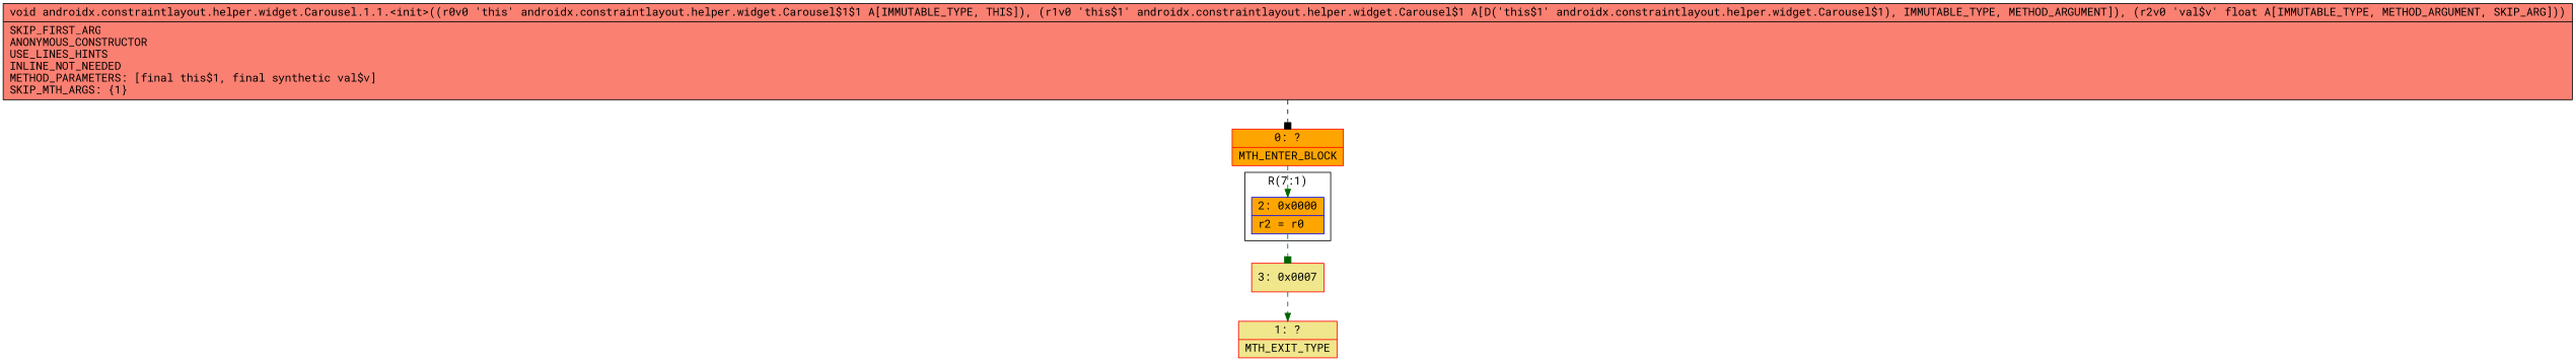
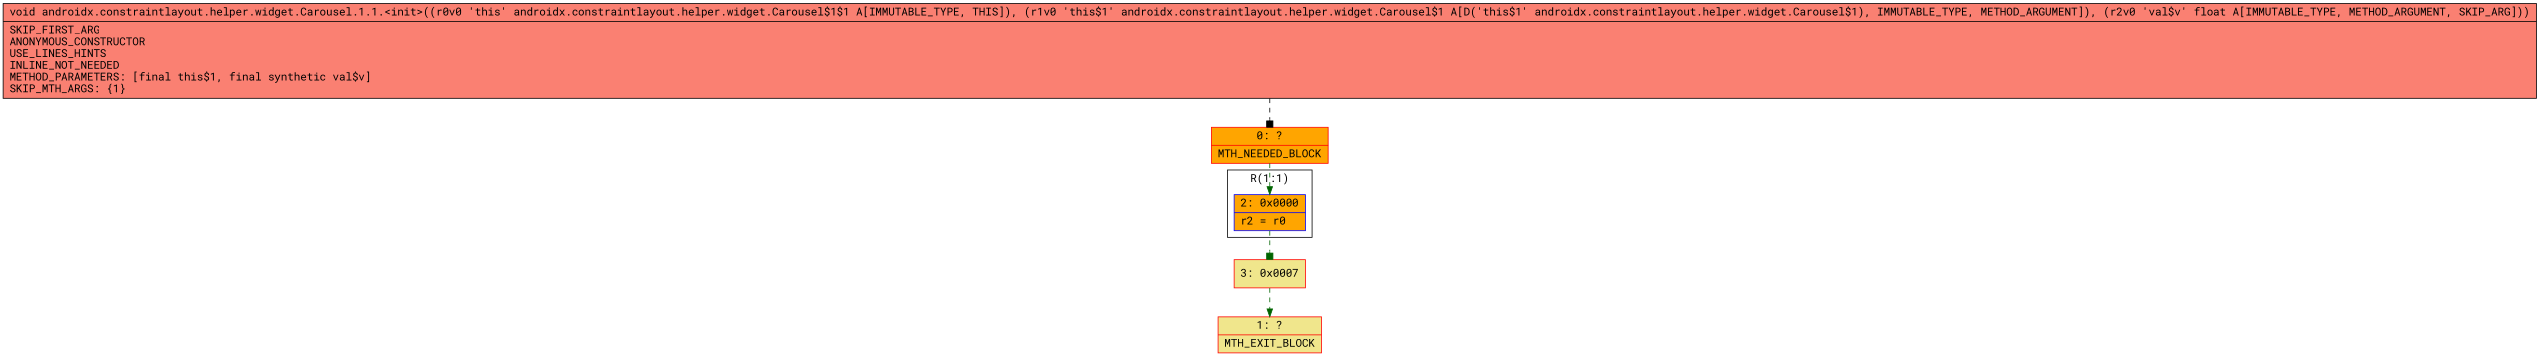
  digraph {
    fontname="Roboto Mono"
    node [color=red fillcolor=orange fontname="Roboto Mono" shape=record style=filled]
    edge [arrowhead=box color=darkgreen fontname="Roboto Mono" style=dashed]
    n1 [color=blue label="{2\:\ 0x0000|r2 = r0\l}"]
    n2 [fillcolor=khaki label="{3\:\ 0x0007}"]
-   n3 [fillcolor=khaki label="{1\:\ ?|MTH_EXIT_TYPE\l}"]
-   n4 [label="{0\:\ ?|MTH_ENTER_BLOCK\l}"]
+   n3 [fillcolor=khaki label="{1\:\ ?|MTH_EXIT_BLOCK\l}"]
+   n4 [label="{0\:\ ?|MTH_NEEDED_BLOCK\l}"]
    n5 [fillcolor=salmon label="{void androidx.constraintlayout.helper.widget.Carousel.1.1.\<init\>((r0v0 'this' androidx.constraintlayout.helper.widget.Carousel$1$1 A[IMMUTABLE_TYPE, THIS]), (r1v0 'this$1' androidx.constraintlayout.helper.widget.Carousel$1 A[D('this$1' androidx.constraintlayout.helper.widget.Carousel$1), IMMUTABLE_TYPE, METHOD_ARGUMENT]), (r2v0 'val$v' float A[IMMUTABLE_TYPE, METHOD_ARGUMENT, SKIP_ARG]))  | SKIP_FIRST_ARG\lANONYMOUS_CONSTRUCTOR\lUSE_LINES_HINTS\lINLINE_NOT_NEEDED\lMETHOD_PARAMETERS: [final this$1, final synthetic val$v]\lSKIP_MTH_ARGS: \{1\}\l}" color=""]
    subgraph cluster_1 {
-     label="R(7:1)"
+     label="R(1:1)"
      n1
    }
    n1 -> n2
    n2 -> n3 [arrowhead=normal]
    n4 -> n1 [arrowhead=normal]
    n5 -> n4 [color=black]
  }
